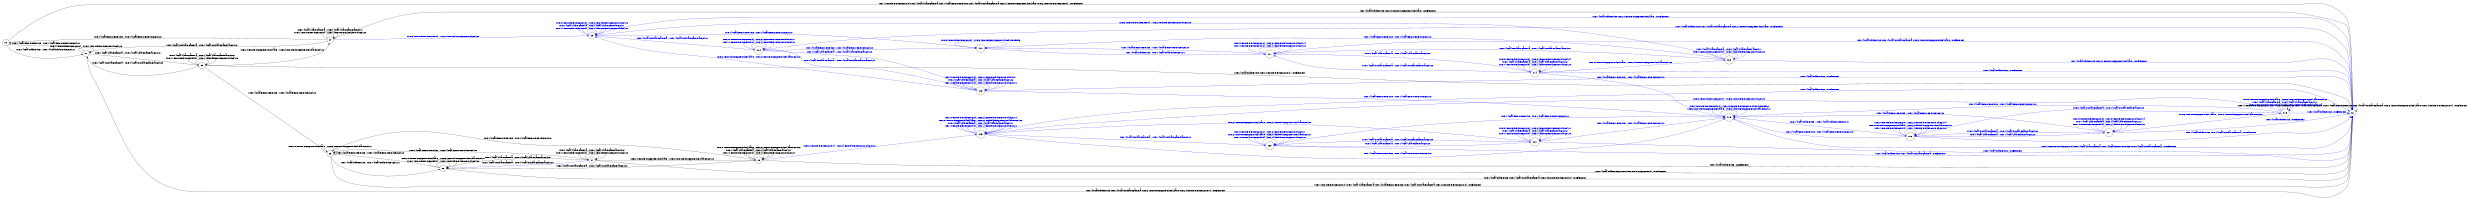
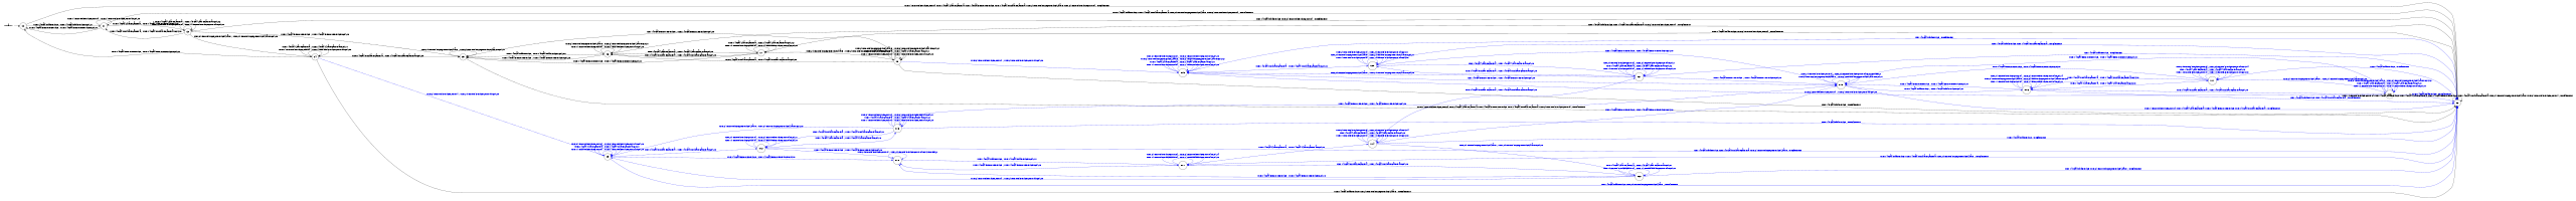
  digraph {
    rankdir=LR
    node [shape=circle]
    edge [color=blue fontcolor=blue]
    n1 [label=s0]
    n2 [label=s1]
    n3 [label=s2]
    n4 [label=s3]
    n5 [label=s4]
    n6 [label=s5]
    n7 [label=s9]
    n8 [label=s6]
    n9 [label=s10]
    n10 [label=s12]
    n11 [label=s7]
    n12 [label=s8]
    n13 [label=s19]
    n14 [label=s15]
    n15 [label=s20]
    n16 [label=s11]
    n17 [label=s13]
    n18 [label=s14]
    n19 [label=s22]
    n20 [label=s16]
    n21 [label=s17]
    n22 [label=s18]
    n23 [label=s21]
+   __start0 [height=0 shape=none width=0]
    n1 -> n2 [color=black fontcolor=black label="user1|local|AddDevice / user1|local|AddDevice_CLS_-1"]
    n1 -> n3 [color=black fontcolor=black label="user1|remote|DeviceControl user1|local|ShareCamera user1|local|RemoveDevice user1|local|UnshareCamera user2|remote|AcceptDeviceShare user2|remote|DeviceControl / NoElement"]
    n2 -> n1 [color=black fontcolor=black label="user1|local|RemoveDevice / user1|local|RemoveDevice_CLS_0"]
    n2 -> n2 [color=black fontcolor=black label="user1|remote|DeviceControl / user1|remote|DeviceControl_CLS_0"]
    n2 -> n3 [color=black fontcolor=black label="user1|local|AddDevice user1|local|UnshareCamera user2|remote|AcceptDeviceShare user2|remote|DeviceControl / NoElement"]
    n2 -> n4 [color=black fontcolor=black label="user1|local|ShareCamera / user1|local|ShareCamera_CLS_0"]
    n3 -> n3 [color=black fontcolor=black label="user1|remote|DeviceControl user1|local|AddDevice user1|local|ShareCamera user1|local|RemoveDevice user1|local|UnshareCamera user2|remote|AcceptDeviceShare user2|remote|DeviceControl / NoElement"]
    n4 -> n2 [color=black fontcolor=black label="user1|local|UnshareCamera / user1|local|UnshareCamera_CLS_0"]
    n4 -> n3 [color=black fontcolor=black label="user1|local|AddDevice user2|remote|DeviceControl / NoElement"]
    n4 -> n4 [color=black fontcolor=black label="user1|remote|DeviceControl / user1|remote|DeviceControl_CLS_0"]
    n4 -> n4 [color=black fontcolor=black label="user1|local|ShareCamera / user1|local|ShareCamera_CLS_2"]
    n4 -> n5 [color=black fontcolor=black label="user2|remote|AcceptDeviceShare / user2|remote|AcceptDeviceShare_CLS_0"]
    n4 -> n6 [color=black fontcolor=black label="user1|local|RemoveDevice / user1|local|RemoveDevice_CLS_0"]
    n5 -> n1 [color=black fontcolor=black label="user1|local|RemoveDevice / user1|local|RemoveDevice_CLS_0"]
-   n5 -> n2 [color=black fontcolor=black label="user1|local|UnshareCamera / user1|local|UnshareCamera_CLS_0"]
+   n5 -> n6 [color=black fontcolor=black label="user1|local|UnshareCamera / user1|local|UnshareCamera_CLS_0"]
    n5 -> n3 [color=black fontcolor=black label="user1|local|AddDevice user2|remote|AcceptDeviceShare / NoElement"]
    n5 -> n5 [color=black fontcolor=black label="user1|remote|DeviceControl / user1|remote|DeviceControl_CLS_0"]
    n5 -> n5 [color=black fontcolor=black label="user1|local|ShareCamera / user1|local|ShareCamera_CLS_1"]
    n5 -> n7 [label="user2|remote|DeviceControl / user2|remote|DeviceControl_CLS_0"]
    n6 -> n3 [color=black fontcolor=black label="user1|remote|DeviceControl user1|local|ShareCamera user1|local|RemoveDevice user1|local|UnshareCamera user2|remote|DeviceControl / NoElement"]
    n6 -> n6 [color=black fontcolor=black label="user2|remote|AcceptDeviceShare / user2|remote|AcceptDeviceShare_CLS_1"]
    n6 -> n8 [color=black fontcolor=black label="user1|local|AddDevice / user1|local|AddDevice_CLS_-1"]
    n7 -> n3 [label="user1|local|AddDevice user2|remote|AcceptDeviceShare / NoElement"]
    n7 -> n7 [label="user1|remote|DeviceControl / user1|remote|DeviceControl_CLS_0"]
    n7 -> n7 [label="user1|local|ShareCamera / user1|local|ShareCamera_CLS_1"]
    n7 -> n7 [label="user2|remote|DeviceControl / user2|remote|DeviceControl_CLS_0"]
    n7 -> n9 [label="user1|local|RemoveDevice / user1|local|RemoveDevice_CLS_0"]
    n7 -> n10 [label="user1|local|UnshareCamera / user1|local|UnshareCamera_CLS_0"]
    n8 -> n3 [color=black fontcolor=black label="user1|local|AddDevice user1|local|UnshareCamera user2|remote|DeviceControl / NoElement"]
    n8 -> n6 [color=black fontcolor=black label="user1|local|RemoveDevice / user1|local|RemoveDevice_CLS_0"]
    n8 -> n8 [color=black fontcolor=black label="user1|remote|DeviceControl / user1|remote|DeviceControl_CLS_0"]
    n8 -> n8 [color=black fontcolor=black label="user2|remote|AcceptDeviceShare / user2|remote|AcceptDeviceShare_CLS_1"]
    n8 -> n11 [color=black fontcolor=black label="user1|local|ShareCamera / user1|local|ShareCamera_CLS_0"]
    n9 -> n9 [label="user2|remote|DeviceControl / user2|remote|DeviceControl_CLS_NoResp"]
    n9 -> n16 [label="user1|local|AddDevice / user1|local|AddDevice_CLS_-1"]
    n10 -> n3 [label="user1|local|AddDevice user1|local|UnshareCamera user2|remote|AcceptDeviceShare / NoElement"]
    n10 -> n9 [label="user1|local|RemoveDevice / user1|local|RemoveDevice_CLS_0"]
    n10 -> n10 [label="user1|remote|DeviceControl / user1|remote|DeviceControl_CLS_0"]
    n10 -> n10 [label="user2|remote|DeviceControl / user2|remote|DeviceControl_CLS_1"]
    n10 -> n17 [label="user1|local|ShareCamera / user1|local|ShareCamera_CLS_0"]
    n11 -> n3 [color=black fontcolor=black label="user1|local|AddDevice user2|remote|DeviceControl / NoElement"]
    n11 -> n6 [color=black fontcolor=black label="user1|local|RemoveDevice / user1|local|RemoveDevice_CLS_0"]
-   n11 -> n8 [fontcolor=black label="user1|local|UnshareCamera / user1|local|UnshareCamera_CLS_0"]
+   n11 -> n8 [color=black fontcolor=black label="user1|local|UnshareCamera / user1|local|UnshareCamera_CLS_0"]
    n11 -> n11 [color=black fontcolor=black label="user1|remote|DeviceControl / user1|remote|DeviceControl_CLS_0"]
    n11 -> n11 [color=black fontcolor=black label="user1|local|ShareCamera / user1|local|ShareCamera_CLS_2"]
    n11 -> n12 [color=black fontcolor=black label="user2|remote|AcceptDeviceShare / user2|remote|AcceptDeviceShare_CLS_0"]
    n12 -> n3 [color=black fontcolor=black label="user1|local|AddDevice / NoElement"]
    n12 -> n6 [color=black fontcolor=black label="user1|local|RemoveDevice / user1|local|RemoveDevice_CLS_0"]
    n12 -> n8 [color=black fontcolor=black label="user1|local|UnshareCamera / user1|local|UnshareCamera_CLS_0"]
    n12 -> n12 [color=black fontcolor=black label="user1|remote|DeviceControl / user1|remote|DeviceControl_CLS_0"]
    n12 -> n12 [color=black fontcolor=black label="user1|local|ShareCamera / user1|local|ShareCamera_CLS_1"]
    n12 -> n12 [color=black fontcolor=black label="user2|remote|AcceptDeviceShare / user2|remote|AcceptDeviceShare_CLS_2"]
    n12 -> n13 [label="user2|remote|DeviceControl / user2|remote|DeviceControl_CLS_0"]
    n13 -> n3 [label="user1|local|AddDevice / NoElement"]
    n13 -> n13 [label="user1|remote|DeviceControl / user1|remote|DeviceControl_CLS_0"]
    n13 -> n13 [label="user1|local|ShareCamera / user1|local|ShareCamera_CLS_1"]
    n13 -> n13 [label="user2|remote|AcceptDeviceShare / user2|remote|AcceptDeviceShare_CLS_2"]
    n13 -> n13 [label="user2|remote|DeviceControl / user2|remote|DeviceControl_CLS_0"]
    n13 -> n14 [label="user1|local|RemoveDevice / user1|local|RemoveDevice_CLS_0"]
    n13 -> n15 [label="user1|local|UnshareCamera / user1|local|UnshareCamera_CLS_0"]
    n14 -> n3 [label="user1|remote|DeviceControl user1|local|ShareCamera user1|local|RemoveDevice user1|local|UnshareCamera / NoElement"]
    n14 -> n14 [label="user2|remote|AcceptDeviceShare / user2|remote|AcceptDeviceShare_CLS_1"]
    n14 -> n14 [label="user2|remote|DeviceControl / user2|remote|DeviceControl_CLS_NoResp"]
    n14 -> n20 [label="user1|local|AddDevice / user1|local|AddDevice_CLS_-1"]
    n15 -> n3 [label="user1|local|AddDevice user1|local|UnshareCamera / NoElement"]
    n15 -> n14 [label="user1|local|RemoveDevice / user1|local|RemoveDevice_CLS_0"]
    n15 -> n15 [label="user1|remote|DeviceControl / user1|remote|DeviceControl_CLS_0"]
    n15 -> n15 [label="user2|remote|AcceptDeviceShare / user2|remote|AcceptDeviceShare_CLS_1"]
    n15 -> n15 [label="user2|remote|DeviceControl / user2|remote|DeviceControl_CLS_1"]
    n15 -> n23 [label="user1|local|ShareCamera / user1|local|ShareCamera_CLS_0"]
    n16 -> n3 [label="user1|local|AddDevice user1|local|UnshareCamera user2|remote|AcceptDeviceShare / NoElement"]
    n16 -> n9 [label="user1|local|RemoveDevice / user1|local|RemoveDevice_CLS_0"]
    n16 -> n16 [label="user1|remote|DeviceControl / user1|remote|DeviceControl_CLS_0"]
    n16 -> n16 [label="user2|remote|DeviceControl / user2|remote|DeviceControl_CLS_4"]
    n16 -> n18 [label="user1|local|ShareCamera / user1|local|ShareCamera_CLS_0"]
    n17 -> n3 [label="user1|local|AddDevice / NoElement"]
    n17 -> n7 [label="user2|remote|AcceptDeviceShare / user2|remote|AcceptDeviceShare_CLS_0"]
    n17 -> n10 [label="user1|local|UnshareCamera / user1|local|UnshareCamera_CLS_0"]
    n17 -> n14 [label="user1|local|RemoveDevice / user1|local|RemoveDevice_CLS_0"]
    n17 -> n17 [label="user1|remote|DeviceControl / user1|remote|DeviceControl_CLS_0"]
    n17 -> n17 [label="user1|local|ShareCamera / user1|local|ShareCamera_CLS_2"]
    n17 -> n17 [label="user2|remote|DeviceControl / user2|remote|DeviceControl_CLS_1"]
    n18 -> n3 [label="user1|local|AddDevice / NoElement"]
    n18 -> n14 [label="user1|local|RemoveDevice / user1|local|RemoveDevice_CLS_0"]
-   n18 -> n16 [label="user1|local|UnshareCamera / user1|local|UnshareCamera_CLS_0"]
+   n18 -> n23 [label="user1|local|UnshareCamera / user1|local|UnshareCamera_CLS_0"]
    n18 -> n18 [label="user1|remote|DeviceControl / user1|remote|DeviceControl_CLS_0"]
    n18 -> n18 [label="user1|local|ShareCamera / user1|local|ShareCamera_CLS_2"]
    n18 -> n18 [label="user2|remote|DeviceControl / user2|remote|DeviceControl_CLS_4"]
    n18 -> n19 [label="user2|remote|AcceptDeviceShare / user2|remote|AcceptDeviceShare_CLS_0"]
    n19 -> n3 [label="user1|local|AddDevice user2|remote|AcceptDeviceShare / NoElement"]
    n19 -> n7 [label="user2|remote|DeviceControl / user2|remote|DeviceControl_CLS_0"]
    n19 -> n9 [label="user1|local|RemoveDevice / user1|local|RemoveDevice_CLS_0"]
    n19 -> n16 [label="user1|local|UnshareCamera / user1|local|UnshareCamera_CLS_0"]
    n19 -> n19 [label="user1|remote|DeviceControl / user1|remote|DeviceControl_CLS_0"]
    n19 -> n19 [label="user1|local|ShareCamera / user1|local|ShareCamera_CLS_1"]
    n20 -> n3 [label="user1|local|AddDevice user1|local|UnshareCamera / NoElement"]
    n20 -> n14 [label="user1|local|RemoveDevice / user1|local|RemoveDevice_CLS_0"]
    n20 -> n20 [label="user1|remote|DeviceControl / user1|remote|DeviceControl_CLS_0"]
    n20 -> n20 [label="user2|remote|AcceptDeviceShare / user2|remote|AcceptDeviceShare_CLS_1"]
    n20 -> n20 [label="user2|remote|DeviceControl / user2|remote|DeviceControl_CLS_4"]
    n20 -> n21 [label="user1|local|ShareCamera / user1|local|ShareCamera_CLS_0"]
    n21 -> n3 [label="user1|local|AddDevice / NoElement"]
    n21 -> n14 [label="user1|local|RemoveDevice / user1|local|RemoveDevice_CLS_0"]
    n21 -> n20 [label="user1|local|UnshareCamera / user1|local|UnshareCamera_CLS_0"]
    n21 -> n21 [label="user1|remote|DeviceControl / user1|remote|DeviceControl_CLS_0"]
    n21 -> n21 [label="user1|local|ShareCamera / user1|local|ShareCamera_CLS_2"]
    n21 -> n21 [label="user2|remote|DeviceControl / user2|remote|DeviceControl_CLS_4"]
    n21 -> n22 [label="user2|remote|AcceptDeviceShare / user2|remote|AcceptDeviceShare_CLS_0"]
    n22 -> n3 [label="user1|local|AddDevice / NoElement"]
    n22 -> n13 [label="user2|remote|DeviceControl / user2|remote|DeviceControl_CLS_0"]
    n22 -> n14 [label="user1|local|RemoveDevice / user1|local|RemoveDevice_CLS_0"]
    n22 -> n20 [label="user1|local|UnshareCamera / user1|local|UnshareCamera_CLS_0"]
    n22 -> n22 [label="user1|remote|DeviceControl / user1|remote|DeviceControl_CLS_0"]
    n22 -> n22 [label="user1|local|ShareCamera / user1|local|ShareCamera_CLS_1"]
    n22 -> n22 [label="user2|remote|AcceptDeviceShare / user2|remote|AcceptDeviceShare_CLS_2"]
    n23 -> n3 [label="user1|local|AddDevice / NoElement"]
    n23 -> n13 [label="user2|remote|AcceptDeviceShare / user2|remote|AcceptDeviceShare_CLS_0"]
    n23 -> n14 [label="user1|local|RemoveDevice / user1|local|RemoveDevice_CLS_0"]
    n23 -> n15 [label="user1|local|UnshareCamera / user1|local|UnshareCamera_CLS_0"]
    n23 -> n23 [label="user1|remote|DeviceControl / user1|remote|DeviceControl_CLS_0"]
    n23 -> n23 [label="user1|local|ShareCamera / user1|local|ShareCamera_CLS_2"]
    n23 -> n23 [label="user2|remote|DeviceControl / user2|remote|DeviceControl_CLS_1"]
+   __start0 -> n1 [color="" fontcolor=""]
  }
